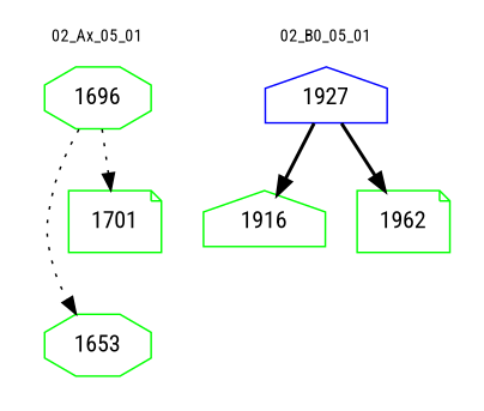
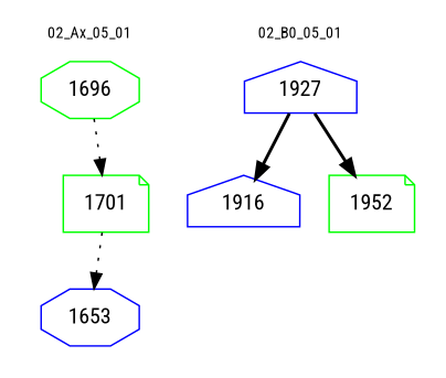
  digraph {
    fontname="Roboto Condensed"
    node [color=green fontname="Roboto Condensed" shape=octagon]
    edge [color=black fontname="Roboto Condensed" style=dotted]
    n1 [label=1696]
-   n2 [label=1653]
+   n2 [color=blue label=1653]
    n3 [label=1701 shape=note]
    n4 [color=blue label=1927 shape=house]
-   n5 [label=1916 shape=house]
-   n6 [label=1962 shape=note]
+   n5 [color=blue label=1916 shape=house]
+   n6 [label=1952 shape=note]
    subgraph cluster_1 {
      color=white
      fontsize=10
      label="02_Ax_05_01"
      n1
      n2
      n3
    }
    subgraph cluster_2 {
      color=white
      fontsize=10
      label="02_B0_05_01"
      n4
      n5
      n6
    }
-   n1 -> n2
+   n3 -> n2
    n1 -> n3
    n4 -> n5 [style=bold]
    n4 -> n6 [style=bold]
  }
